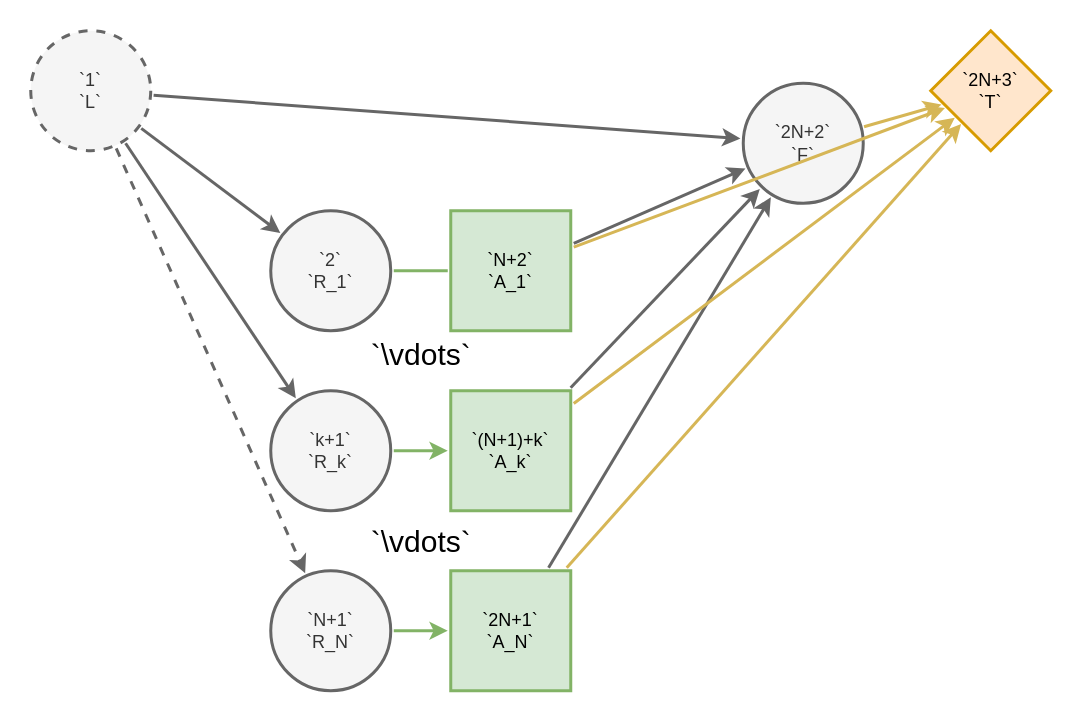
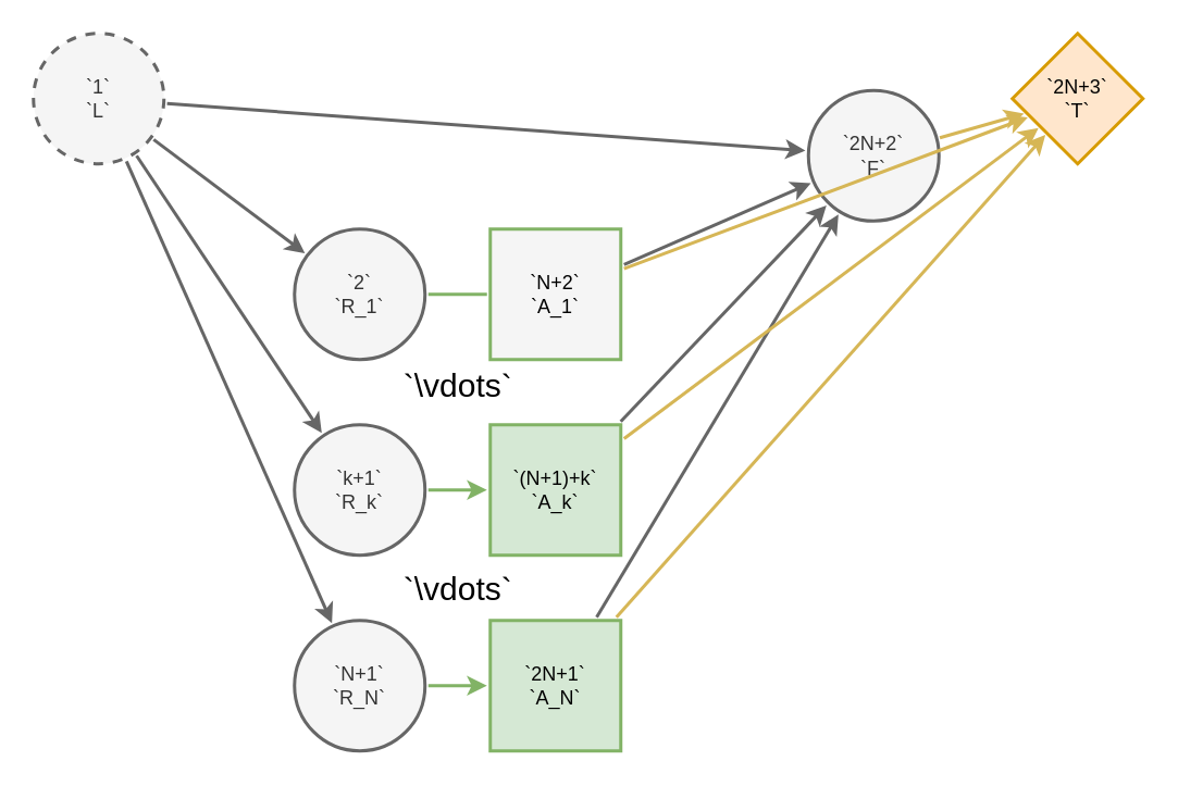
  <mxCell id="0" />
  <mxCell id="1" parent="0" />
  <mxCell id="2" style="edgeStyle=none;rounded=0;orthogonalLoop=1;jettySize=auto;html=1;strokeWidth=2;fillColor=#f5f5f5;strokeColor=#666666;" parent="1" source="6" target="8" edge="1"><mxGeometry relative="1" as="geometry" /></mxCell>
- <mxCell id="3" style="edgeStyle=none;rounded=0;orthogonalLoop=1;jettySize=auto;html=1;strokeWidth=2;fillColor=#f5f5f5;strokeColor=#666666;dashed=1;" parent="1" source="6" target="10" edge="1"><mxGeometry relative="1" as="geometry" /></mxCell>
+ <mxCell id="3" style="edgeStyle=none;rounded=0;orthogonalLoop=1;jettySize=auto;html=1;strokeWidth=2;fillColor=#f5f5f5;strokeColor=#666666;" parent="1" source="6" target="10" edge="1"><mxGeometry relative="1" as="geometry" /></mxCell>
  <mxCell id="4" style="edgeStyle=none;rounded=0;orthogonalLoop=1;jettySize=auto;html=1;strokeWidth=2;fillColor=#f5f5f5;strokeColor=#666666;" parent="1" source="6" target="12" edge="1"><mxGeometry relative="1" as="geometry" /></mxCell>
  <mxCell id="5" style="edgeStyle=none;rounded=0;orthogonalLoop=1;jettySize=auto;html=1;fontSize=20;strokeWidth=2;fillColor=#f5f5f5;strokeColor=#666666;" parent="1" source="6" target="22" edge="1"><mxGeometry relative="1" as="geometry" /></mxCell>
  <mxCell id="6" value="`1`&lt;br&gt;`L`" style="ellipse;whiteSpace=wrap;html=1;aspect=fixed;fillColor=#f5f5f5;strokeColor=#666666;fontColor=#333333;strokeWidth=2;perimeterSpacing=2;dashed=1;" parent="1" vertex="1"><mxGeometry x="20" y="20" width="80" height="80" as="geometry" /></mxCell>
  <mxCell id="7" style="edgeStyle=none;rounded=0;orthogonalLoop=1;jettySize=auto;html=1;strokeWidth=2;fillColor=#d5e8d4;strokeColor=#82b366;endArrow=none;" parent="1" source="8" target="15" edge="1"><mxGeometry relative="1" as="geometry" /></mxCell>
  <mxCell id="8" value="`2`&lt;br&gt;`R_1`" style="ellipse;whiteSpace=wrap;html=1;aspect=fixed;fillColor=#f5f5f5;strokeColor=#666666;fontColor=#333333;strokeWidth=2;perimeterSpacing=2;" parent="1" vertex="1"><mxGeometry x="180" y="140" width="80" height="80" as="geometry" /></mxCell>
  <mxCell id="9" style="edgeStyle=none;rounded=0;orthogonalLoop=1;jettySize=auto;html=1;strokeWidth=2;fillColor=#d5e8d4;strokeColor=#82b366;" parent="1" source="10" target="18" edge="1"><mxGeometry relative="1" as="geometry" /></mxCell>
  <mxCell id="10" value="`N+1`&lt;br&gt;`R_N`" style="ellipse;whiteSpace=wrap;html=1;aspect=fixed;fillColor=#f5f5f5;strokeColor=#666666;fontColor=#333333;strokeWidth=2;perimeterSpacing=2;" parent="1" vertex="1"><mxGeometry x="180" y="380" width="80" height="80" as="geometry" /></mxCell>
  <mxCell id="11" style="edgeStyle=none;rounded=0;orthogonalLoop=1;jettySize=auto;html=1;strokeWidth=2;fillColor=#fff2cc;strokeColor=#d6b656;" parent="1" source="12" target="19" edge="1"><mxGeometry relative="1" as="geometry" /></mxCell>
  <mxCell id="12" value="`2N+2`&lt;br&gt;`F`" style="ellipse;whiteSpace=wrap;html=1;aspect=fixed;fillColor=#f5f5f5;strokeColor=#666666;fontColor=#333333;strokeWidth=2;perimeterSpacing=2;" parent="1" vertex="1"><mxGeometry x="495" y="55" width="80" height="80" as="geometry" /></mxCell>
  <mxCell id="13" style="edgeStyle=none;rounded=0;orthogonalLoop=1;jettySize=auto;html=1;strokeWidth=2;fillColor=#f5f5f5;strokeColor=#666666;" parent="1" source="15" target="12" edge="1"><mxGeometry relative="1" as="geometry" /></mxCell>
  <mxCell id="14" style="edgeStyle=none;rounded=0;orthogonalLoop=1;jettySize=auto;html=1;strokeWidth=2;fillColor=#fff2cc;strokeColor=#d6b656;" parent="1" source="15" target="19" edge="1"><mxGeometry relative="1" as="geometry" /></mxCell>
- <mxCell id="15" value="`N+2`&lt;br&gt;`A_1`" style="whiteSpace=wrap;html=1;aspect=fixed;fontFamily=Helvetica;fontSize=12;align=center;strokeColor=#82b366;fillColor=#d5e8d4;strokeWidth=2;perimeterSpacing=2;" parent="1" vertex="1"><mxGeometry x="300" y="140" width="80" height="80" as="geometry" /></mxCell>
+ <mxCell id="15" value="`N+2`&lt;br&gt;`A_1`" style="whiteSpace=wrap;html=1;aspect=fixed;fontFamily=Helvetica;fontSize=12;align=center;strokeColor=#82b366;fillColor=#f5f5f5;strokeWidth=2;perimeterSpacing=2;" parent="1" vertex="1"><mxGeometry x="300" y="140" width="80" height="80" as="geometry" /></mxCell>
  <mxCell id="16" style="edgeStyle=none;rounded=0;orthogonalLoop=1;jettySize=auto;html=1;strokeWidth=2;fillColor=#f5f5f5;strokeColor=#666666;" parent="1" source="18" target="12" edge="1"><mxGeometry relative="1" as="geometry" /></mxCell>
  <mxCell id="17" style="edgeStyle=none;rounded=0;orthogonalLoop=1;jettySize=auto;html=1;strokeWidth=2;fillColor=#fff2cc;strokeColor=#d6b656;" parent="1" source="18" target="19" edge="1"><mxGeometry relative="1" as="geometry" /></mxCell>
  <mxCell id="18" value="`2N+1`&lt;br&gt;`A_N`" style="whiteSpace=wrap;html=1;aspect=fixed;fontFamily=Helvetica;fontSize=12;align=center;strokeColor=#82b366;fillColor=#d5e8d4;strokeWidth=2;perimeterSpacing=2;" parent="1" vertex="1"><mxGeometry x="300" y="380" width="80" height="80" as="geometry" /></mxCell>
  <mxCell id="19" value="`2N+3`&lt;br&gt;`T`" style="rhombus;whiteSpace=wrap;html=1;fontFamily=Helvetica;fontSize=12;align=center;strokeColor=#d79b00;fillColor=#ffe6cc;strokeWidth=2;perimeterSpacing=2;" parent="1" vertex="1"><mxGeometry x="620" y="20" width="80" height="80" as="geometry" /></mxCell>
  <mxCell id="20" value="`\vdots`" style="text;html=1;align=center;verticalAlign=middle;resizable=0;points=[];autosize=1;fontSize=20;strokeWidth=2;" parent="1" vertex="1"><mxGeometry x="240" y="345" width="80" height="30" as="geometry" /></mxCell>
  <mxCell id="21" style="edgeStyle=none;rounded=0;orthogonalLoop=1;jettySize=auto;html=1;fontSize=20;strokeWidth=2;fillColor=#d5e8d4;strokeColor=#82b366;" parent="1" source="22" target="25" edge="1"><mxGeometry relative="1" as="geometry" /></mxCell>
  <mxCell id="22" value="`k+1`&lt;br&gt;`R_k`" style="ellipse;whiteSpace=wrap;html=1;aspect=fixed;fillColor=#f5f5f5;strokeColor=#666666;fontColor=#333333;strokeWidth=2;perimeterSpacing=2;" parent="1" vertex="1"><mxGeometry x="180" y="260" width="80" height="80" as="geometry" /></mxCell>
  <mxCell id="23" style="edgeStyle=none;rounded=0;orthogonalLoop=1;jettySize=auto;html=1;fontSize=20;strokeWidth=2;fillColor=#f5f5f5;strokeColor=#666666;" parent="1" source="25" target="12" edge="1"><mxGeometry relative="1" as="geometry" /></mxCell>
  <mxCell id="24" style="edgeStyle=none;rounded=0;orthogonalLoop=1;jettySize=auto;html=1;fontSize=20;strokeWidth=2;fillColor=#fff2cc;strokeColor=#d6b656;" parent="1" source="25" target="19" edge="1"><mxGeometry relative="1" as="geometry" /></mxCell>
  <mxCell id="25" value="`(N+1)+k`&lt;br&gt;`A_k`" style="whiteSpace=wrap;html=1;aspect=fixed;fontFamily=Helvetica;fontSize=12;align=center;strokeColor=#82b366;fillColor=#d5e8d4;strokeWidth=2;perimeterSpacing=2;" parent="1" vertex="1"><mxGeometry x="300" y="260" width="80" height="80" as="geometry" /></mxCell>
  <mxCell id="26" value="`\vdots`" style="text;html=1;align=center;verticalAlign=middle;resizable=0;points=[];autosize=1;fontSize=20;strokeWidth=2;" parent="1" vertex="1"><mxGeometry x="240" y="220" width="80" height="30" as="geometry" /></mxCell>
